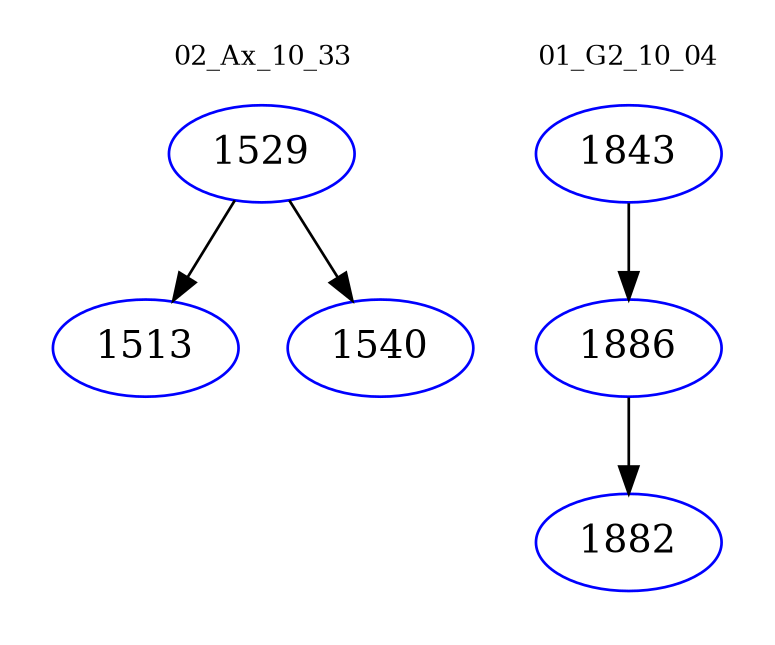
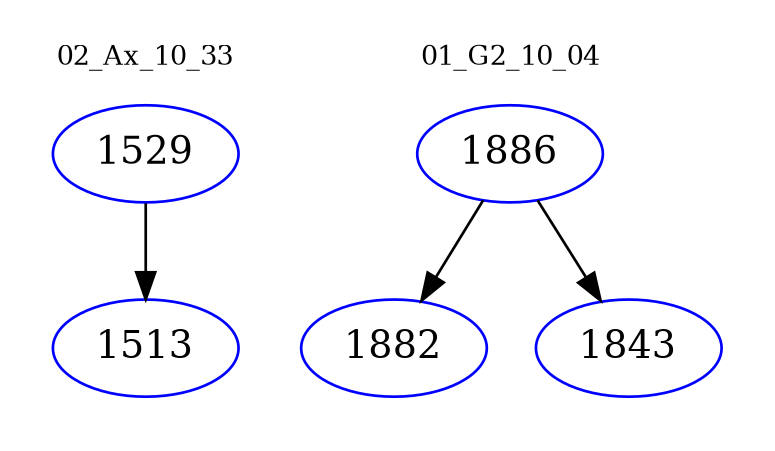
  digraph {
    node [color=blue]
    edge [color=black]
    n1 [label=1529]
    n2 [label=1513]
-   n3 [label=1540]
    n4 [label=1886]
    n5 [label=1882]
    n6 [label=1843]
    subgraph cluster_1 {
      color=white
      fontsize=10
      label="02_Ax_10_33"
      n1
      n2
-     n3
    }
    subgraph cluster_2 {
      color=white
      fontsize=10
      label="01_G2_10_04"
      n4
      n5
      n6
    }
    n1 -> n2
-   n1 -> n3
    n4 -> n5
-   n6 -> n4
+   n4 -> n6
  }
